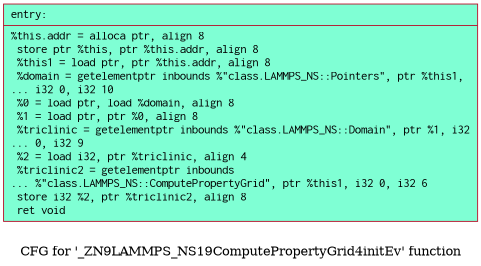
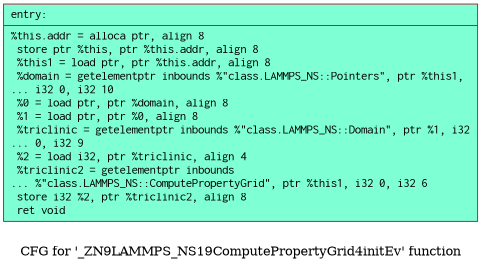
  digraph {
    label="CFG for '_ZN9LAMMPS_NS19ComputePropertyGrid4initEv' function"
-   n1 [color="#b70d28ff" fillcolor=aquamarine fontname=Courier label="{entry:\l|  %this.addr = alloca ptr, align 8\l  store ptr %this, ptr %this.addr, align 8\l  %this1 = load ptr, ptr %this.addr, align 8\l  %domain = getelementptr inbounds %\"class.LAMMPS_NS::Pointers\", ptr %this1,\l... i32 0, i32 10\l  %0 = load ptr, load %domain, align 8\l  %1 = load ptr, ptr %0, align 8\l  %triclinic = getelementptr inbounds %\"class.LAMMPS_NS::Domain\", ptr %1, i32\l... 0, i32 9\l  %2 = load i32, ptr %triclinic, align 4\l  %triclinic2 = getelementptr inbounds\l... %\"class.LAMMPS_NS::ComputePropertyGrid\", ptr %this1, i32 0, i32 6\l  store i32 %2, ptr %triclinic2, align 8\l  ret void\l}" shape=record style=filled]
+   n1 [color="#b70d28ff" fillcolor=aquamarine fontname=Courier label="{entry:\l|  %this.addr = alloca ptr, align 8\l  store ptr %this, ptr %this.addr, align 8\l  %this1 = load ptr, ptr %this.addr, align 8\l  %domain = getelementptr inbounds %\"class.LAMMPS_NS::Pointers\", ptr %this1,\l... i32 0, i32 10\l  %0 = load ptr, ptr %domain, align 8\l  %1 = load ptr, ptr %0, align 8\l  %triclinic = getelementptr inbounds %\"class.LAMMPS_NS::Domain\", ptr %1, i32\l... 0, i32 9\l  %2 = load i32, ptr %triclinic, align 4\l  %triclinic2 = getelementptr inbounds\l... %\"class.LAMMPS_NS::ComputePropertyGrid\", ptr %this1, i32 0, i32 6\l  store i32 %2, ptr %triclinic2, align 8\l  ret void\l}" shape=record style=filled]
  }
